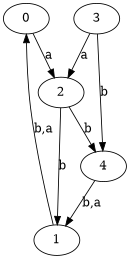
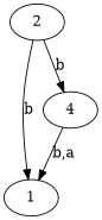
  digraph {
    d2tdocpreamble="\usetikzlibrary{automata}"
    d2tfigpreamble="\tikzstyle{every state}= [ draw=blue!50,very thick,fill=blue!20]  \tikzstyle{auto}= [fill=white]"
    ranksep=0.5
    node [style=state]
    edge [lblstyle=auto topath="bend right"]
-   n1 [label=0]
    n2 [label=2]
    n3 [label=1 style="state, accepting"]
    n4 [label=4 style="state, initial"]
-   n5 [label=3]
-   n1 -> n2 [label=a]
    n2 -> n3 [label=b]
    n2 -> n4 [label=b]
-   n3 -> n1 [label="b,a"]
    n4 -> n3 [label="b,a"]
-   n5 -> n2 [label=a]
-   n5 -> n4 [label=b]
  }
